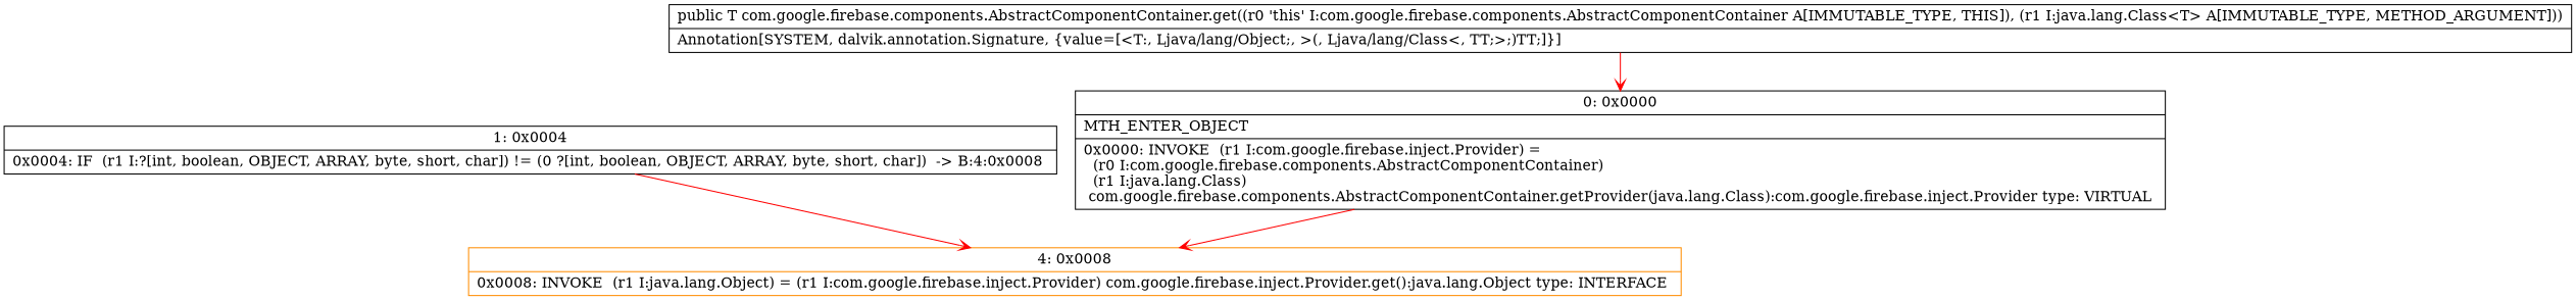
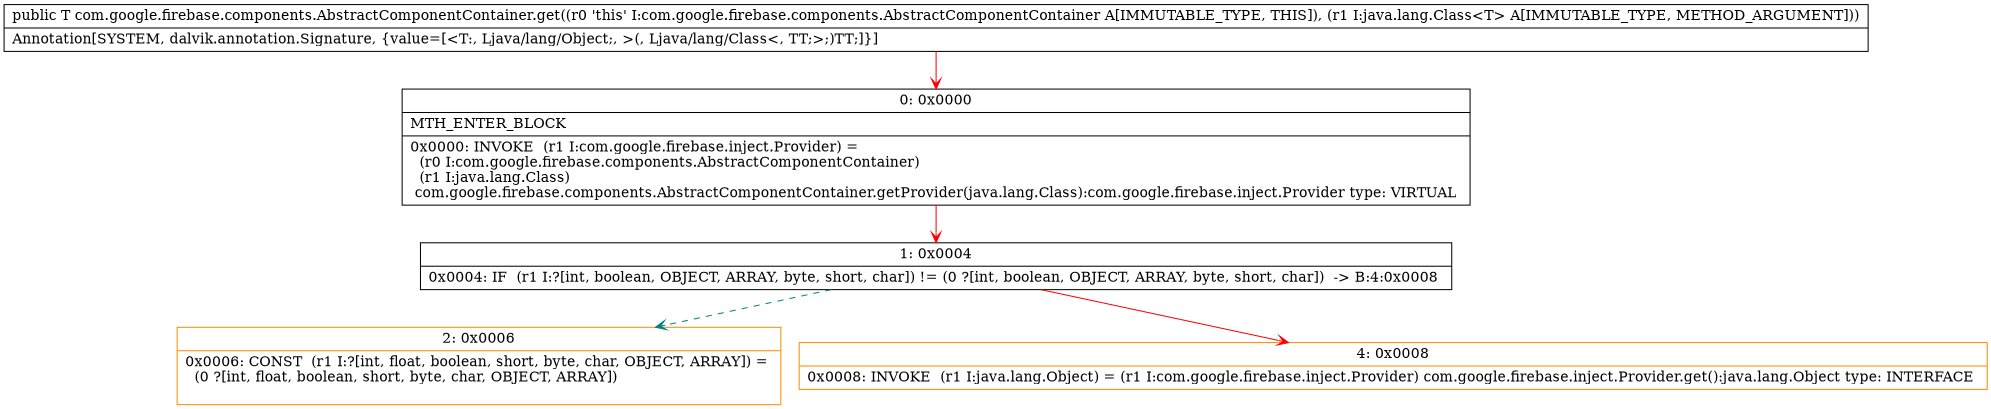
  digraph {
    node [color=black shape=record]
    edge [arrowhead=vee color=red]
-   n1 [label="{0\:\ 0x0000|MTH_ENTER_OBJECT\l|0x0000: INVOKE  (r1 I:com.google.firebase.inject.Provider) = \l  (r0 I:com.google.firebase.components.AbstractComponentContainer)\l  (r1 I:java.lang.Class)\l com.google.firebase.components.AbstractComponentContainer.getProvider(java.lang.Class):com.google.firebase.inject.Provider type: VIRTUAL \l}"]
+   n1 [label="{0\:\ 0x0000|MTH_ENTER_BLOCK\l|0x0000: INVOKE  (r1 I:com.google.firebase.inject.Provider) = \l  (r0 I:com.google.firebase.components.AbstractComponentContainer)\l  (r1 I:java.lang.Class)\l com.google.firebase.components.AbstractComponentContainer.getProvider(java.lang.Class):com.google.firebase.inject.Provider type: VIRTUAL \l}"]
    n2 [label="{1\:\ 0x0004|0x0004: IF  (r1 I:?[int, boolean, OBJECT, ARRAY, byte, short, char]) != (0 ?[int, boolean, OBJECT, ARRAY, byte, short, char])  \-\> B:4:0x0008 \l}"]
+   n3 [color=darkorange label="{2\:\ 0x0006|0x0006: CONST  (r1 I:?[int, float, boolean, short, byte, char, OBJECT, ARRAY]) = \l  (0 ?[int, float, boolean, short, byte, char, OBJECT, ARRAY])\l \l}"]
    n4 [color=darkorange label="{4\:\ 0x0008|0x0008: INVOKE  (r1 I:java.lang.Object) = (r1 I:com.google.firebase.inject.Provider) com.google.firebase.inject.Provider.get():java.lang.Object type: INTERFACE \l}"]
    n5 [label="{public T com.google.firebase.components.AbstractComponentContainer.get((r0 'this' I:com.google.firebase.components.AbstractComponentContainer A[IMMUTABLE_TYPE, THIS]), (r1 I:java.lang.Class\<T\> A[IMMUTABLE_TYPE, METHOD_ARGUMENT]))  | Annotation[SYSTEM, dalvik.annotation.Signature, \{value=[\<T:, Ljava\/lang\/Object;, \>(, Ljava\/lang\/Class\<, TT;\>;)TT;]\}]\l}"]
-   n1 -> n4
+   n1 -> n2
+   n2 -> n3 [color=teal style=dashed]
    n2 -> n4
    n5 -> n1
  }
